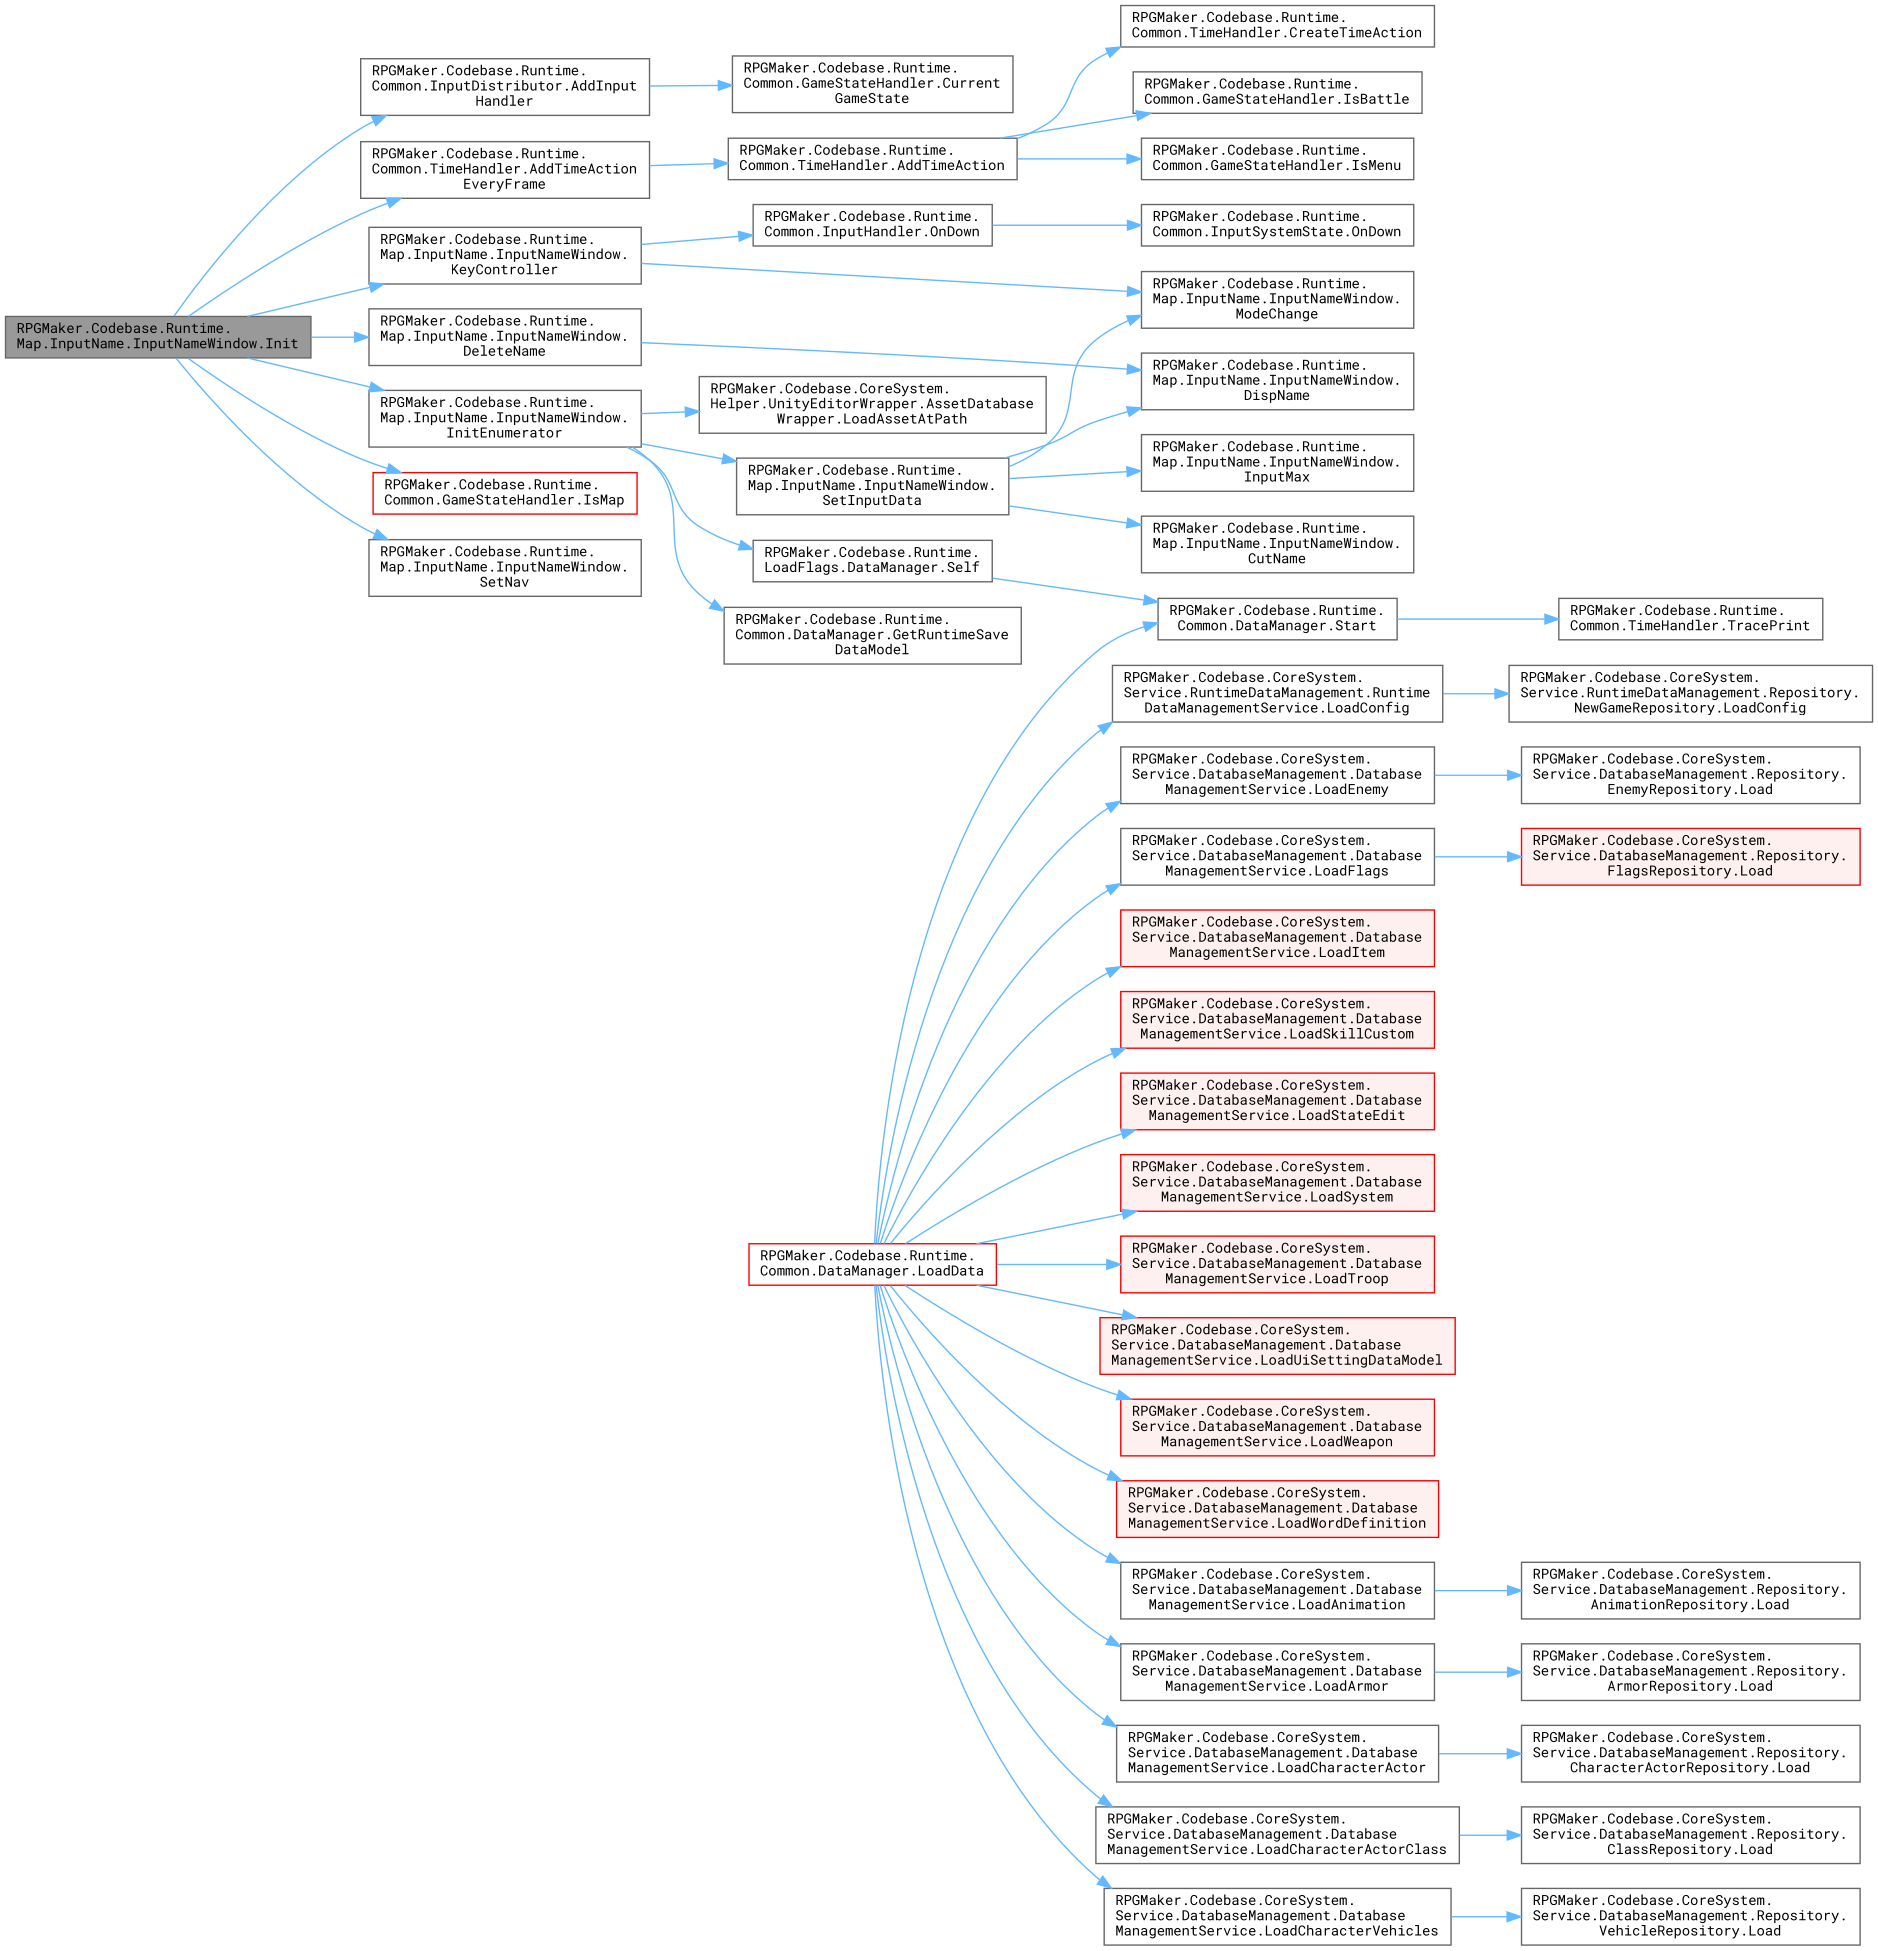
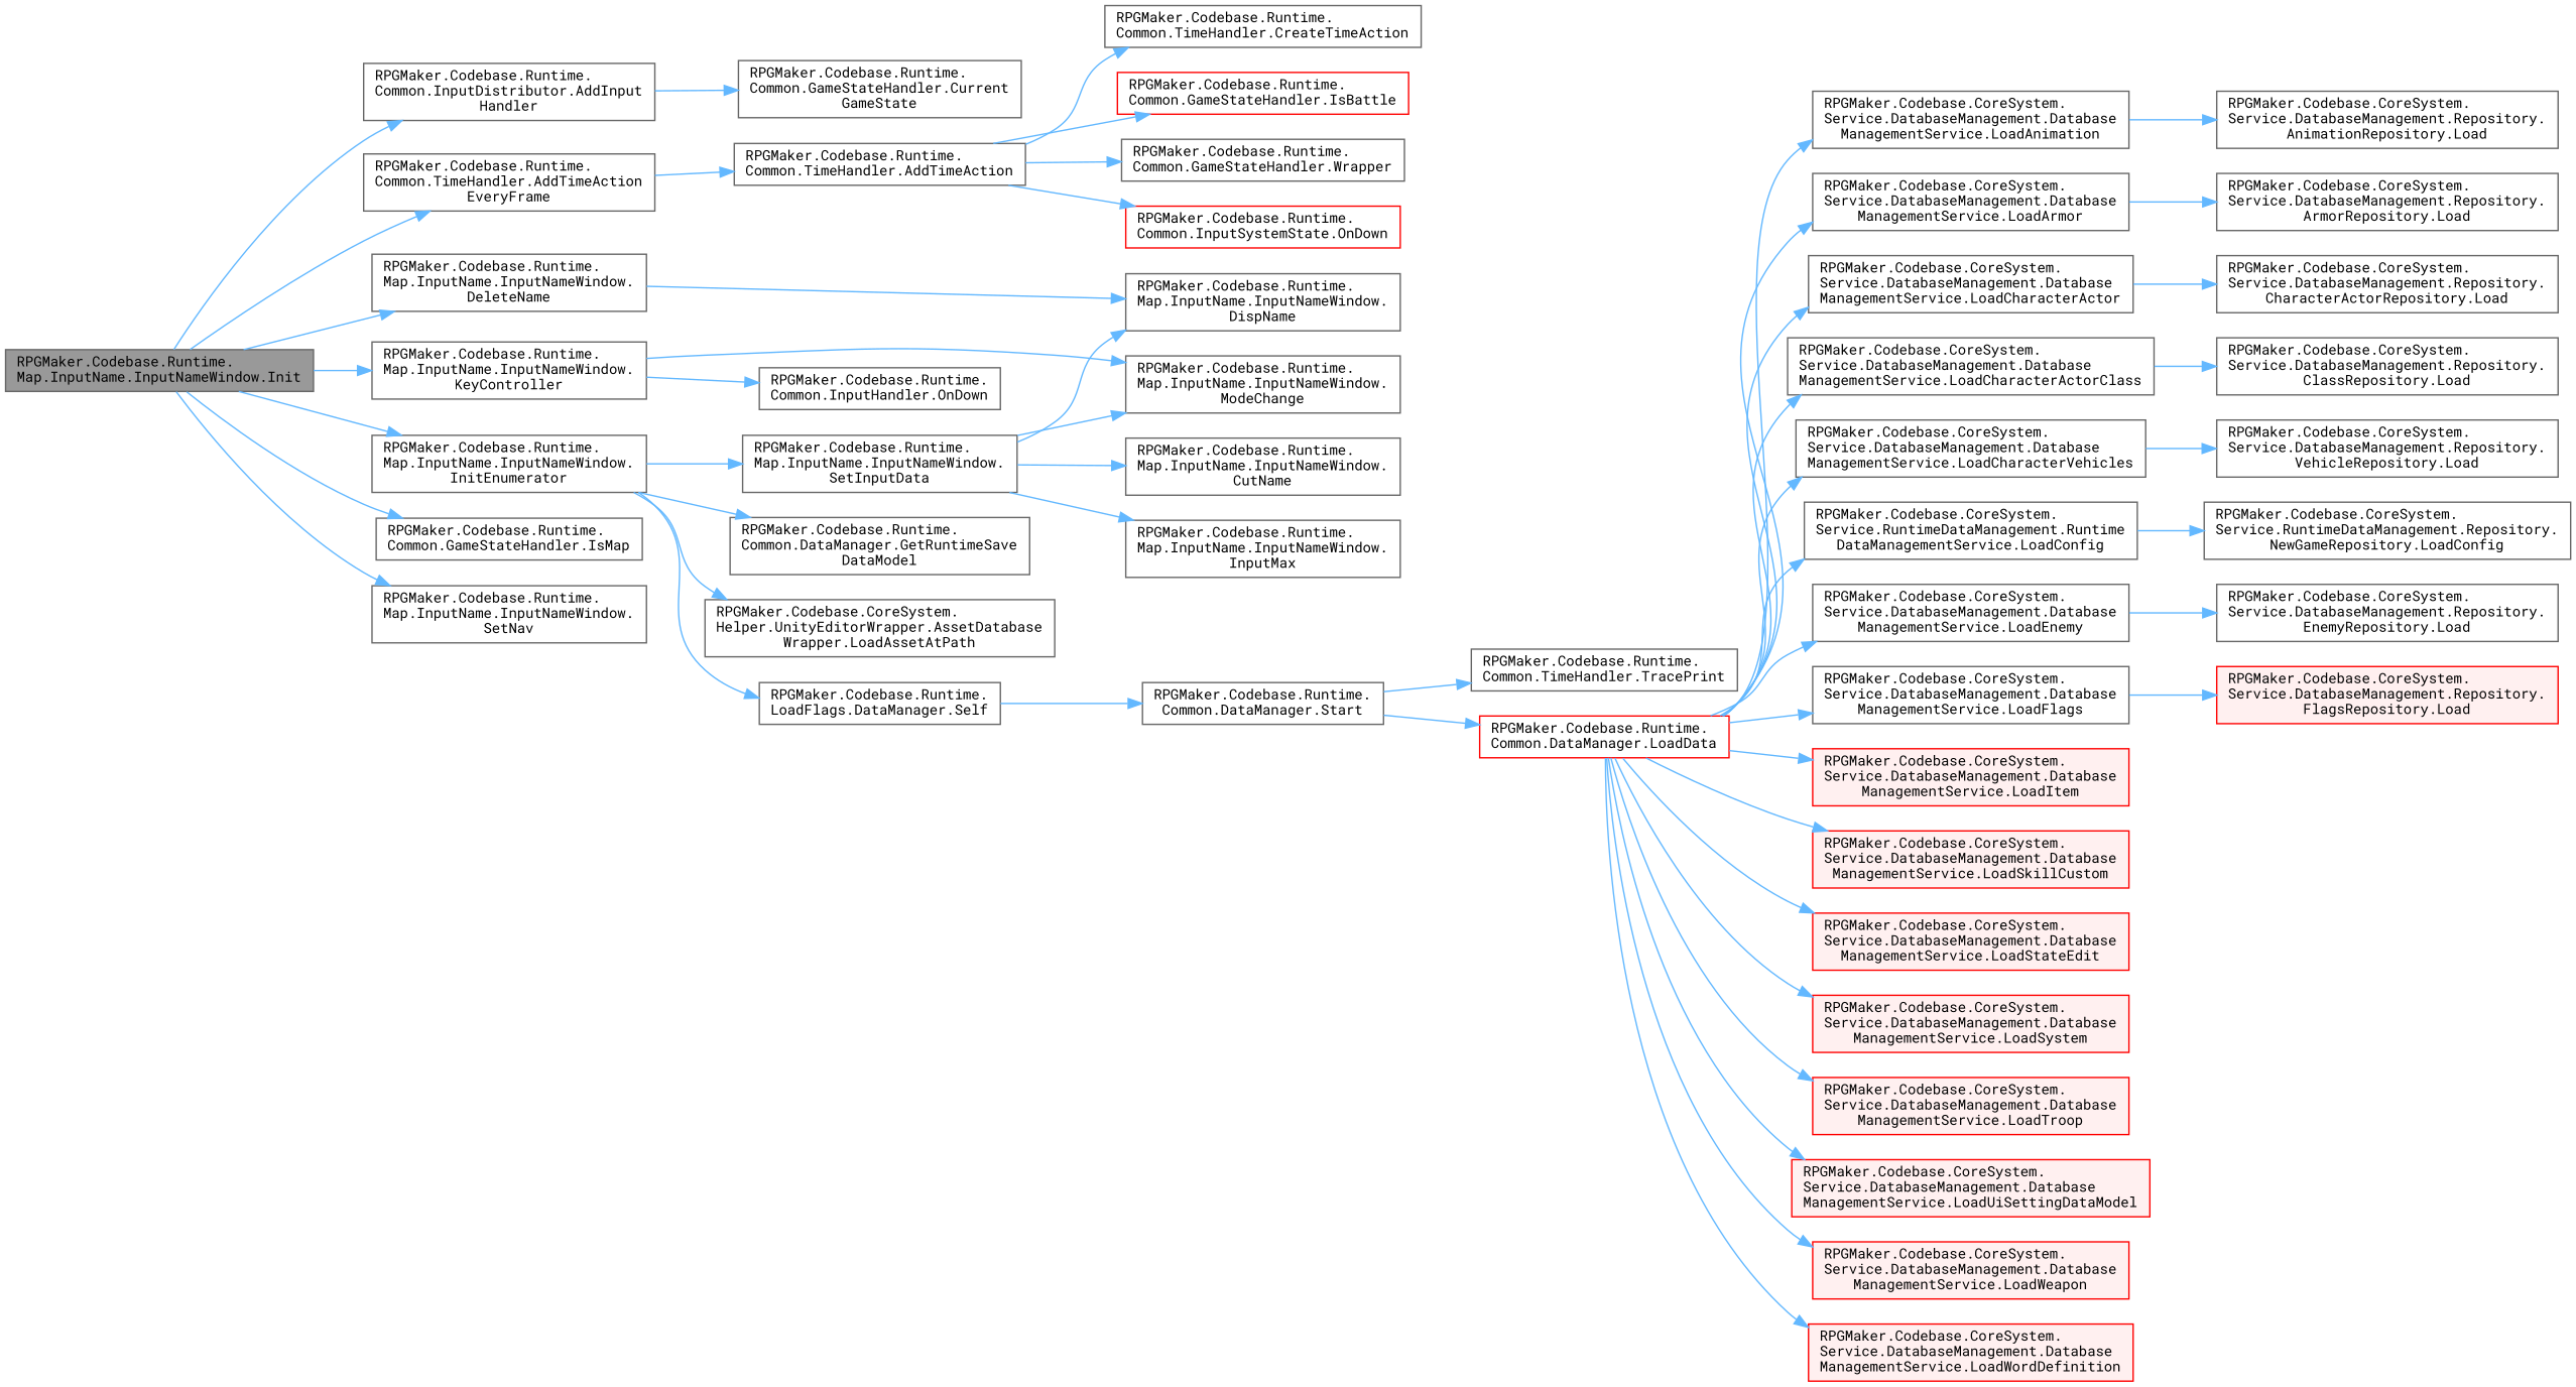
  digraph {
    fontname="Roboto Mono"
    rankdir=LR
    node [color=grey40 fillcolor=white fontname="Roboto Mono" fontsize=10 shape=box style=filled]
    edge [color=steelblue1 fontname="Roboto Mono" fontsize=10 labelfontname=Helvetica labelfontsize=10 style=solid]
    n1 [color=gray40 fillcolor=grey60 fontcolor=black height=0.2 label="RPGMaker.Codebase.Runtime.\lMap.InputName.InputNameWindow.Init" width=0.4]
    n2 [height=0.2 label="RPGMaker.Codebase.Runtime.\lCommon.InputDistributor.AddInput\lHandler" width=0.4]
    n3 [height=0.2 label="RPGMaker.Codebase.Runtime.\lCommon.TimeHandler.AddTimeAction\lEveryFrame" width=0.4]
    n4 [height=0.2 label="RPGMaker.Codebase.Runtime.\lMap.InputName.InputNameWindow.\lDeleteName" width=0.4]
    n5 [height=0.2 label="RPGMaker.Codebase.Runtime.\lMap.InputName.InputNameWindow.\lInitEnumerator" width=0.4]
-   n6 [color=red height=0.2 label="RPGMaker.Codebase.Runtime.\lCommon.GameStateHandler.IsMap" width=0.4]
+   n6 [height=0.2 label="RPGMaker.Codebase.Runtime.\lCommon.GameStateHandler.IsMap" width=0.4]
    n7 [height=0.2 label="RPGMaker.Codebase.Runtime.\lMap.InputName.InputNameWindow.\lKeyController" width=0.4]
    n8 [height=0.2 label="RPGMaker.Codebase.Runtime.\lMap.InputName.InputNameWindow.\lSetNav" width=0.4]
    n9 [height=0.2 label="RPGMaker.Codebase.Runtime.\lCommon.GameStateHandler.Current\lGameState" width=0.4]
    n10 [height=0.2 label="RPGMaker.Codebase.Runtime.\lCommon.TimeHandler.AddTimeAction" width=0.4]
    n11 [height=0.2 label="RPGMaker.Codebase.Runtime.\lMap.InputName.InputNameWindow.\lDispName" width=0.4]
    n12 [height=0.2 label="RPGMaker.Codebase.Runtime.\lCommon.DataManager.GetRuntimeSave\lDataModel" width=0.4]
    n13 [height=0.2 label="RPGMaker.Codebase.CoreSystem.\lHelper.UnityEditorWrapper.AssetDatabase\lWrapper.LoadAssetAtPath" width=0.4]
    n14 [height=0.2 label="RPGMaker.Codebase.Runtime.\lLoadFlags.DataManager.Self" width=0.4]
    n15 [height=0.2 label="RPGMaker.Codebase.Runtime.\lMap.InputName.InputNameWindow.\lSetInputData" width=0.4]
    n16 [height=0.2 label="RPGMaker.Codebase.Runtime.\lMap.InputName.InputNameWindow.\lModeChange" width=0.4]
    n17 [height=0.2 label="RPGMaker.Codebase.Runtime.\lCommon.InputHandler.OnDown" width=0.4]
    n18 [height=0.2 label="RPGMaker.Codebase.Runtime.\lCommon.TimeHandler.CreateTimeAction" width=0.4]
-   n19 [height=0.2 label="RPGMaker.Codebase.Runtime.\lCommon.GameStateHandler.IsBattle" width=0.4]
-   n20 [height=0.2 label="RPGMaker.Codebase.Runtime.\lCommon.GameStateHandler.IsMenu" width=0.4]
+   n19 [color=red height=0.2 label="RPGMaker.Codebase.Runtime.\lCommon.GameStateHandler.IsBattle" width=0.4]
+   n20 [height=0.2 label="RPGMaker.Codebase.Runtime.\lCommon.GameStateHandler.Wrapper" width=0.4]
    n21 [height=0.2 label="RPGMaker.Codebase.Runtime.\lCommon.TimeHandler.TracePrint" width=0.4]
    n22 [height=0.2 label="RPGMaker.Codebase.Runtime.\lCommon.DataManager.Start" width=0.4]
    n23 [height=0.2 label="RPGMaker.Codebase.Runtime.\lMap.InputName.InputNameWindow.\lCutName" width=0.4]
    n24 [height=0.2 label="RPGMaker.Codebase.Runtime.\lMap.InputName.InputNameWindow.\lInputMax" width=0.4]
    n25 [color=red height=0.2 label="RPGMaker.Codebase.Runtime.\lCommon.DataManager.LoadData" width=0.4]
    n26 [height=0.2 label="RPGMaker.Codebase.CoreSystem.\lService.DatabaseManagement.Database\lManagementService.LoadAnimation" width=0.4]
    n27 [height=0.2 label="RPGMaker.Codebase.CoreSystem.\lService.DatabaseManagement.Database\lManagementService.LoadArmor" width=0.4]
    n28 [height=0.2 label="RPGMaker.Codebase.CoreSystem.\lService.DatabaseManagement.Database\lManagementService.LoadCharacterActor" width=0.4]
    n29 [height=0.2 label="RPGMaker.Codebase.CoreSystem.\lService.DatabaseManagement.Database\lManagementService.LoadCharacterActorClass" width=0.4]
    n30 [height=0.2 label="RPGMaker.Codebase.CoreSystem.\lService.DatabaseManagement.Database\lManagementService.LoadCharacterVehicles" width=0.4]
    n31 [height=0.2 label="RPGMaker.Codebase.CoreSystem.\lService.RuntimeDataManagement.Runtime\lDataManagementService.LoadConfig" width=0.4]
    n32 [height=0.2 label="RPGMaker.Codebase.CoreSystem.\lService.DatabaseManagement.Database\lManagementService.LoadEnemy" width=0.4]
    n33 [height=0.2 label="RPGMaker.Codebase.CoreSystem.\lService.DatabaseManagement.Database\lManagementService.LoadFlags" width=0.4]
    n34 [color=red fillcolor="#FFF0F0" height=0.2 label="RPGMaker.Codebase.CoreSystem.\lService.DatabaseManagement.Database\lManagementService.LoadItem" width=0.4]
    n35 [color=red fillcolor="#FFF0F0" height=0.2 label="RPGMaker.Codebase.CoreSystem.\lService.DatabaseManagement.Database\lManagementService.LoadSkillCustom" width=0.4]
    n36 [color=red fillcolor="#FFF0F0" height=0.2 label="RPGMaker.Codebase.CoreSystem.\lService.DatabaseManagement.Database\lManagementService.LoadStateEdit" width=0.4]
    n37 [color=red fillcolor="#FFF0F0" height=0.2 label="RPGMaker.Codebase.CoreSystem.\lService.DatabaseManagement.Database\lManagementService.LoadSystem" width=0.4]
    n38 [color=red fillcolor="#FFF0F0" height=0.2 label="RPGMaker.Codebase.CoreSystem.\lService.DatabaseManagement.Database\lManagementService.LoadTroop" width=0.4]
    n39 [color=red fillcolor="#FFF0F0" height=0.2 label="RPGMaker.Codebase.CoreSystem.\lService.DatabaseManagement.Database\lManagementService.LoadUiSettingDataModel" width=0.4]
    n40 [color=red fillcolor="#FFF0F0" height=0.2 label="RPGMaker.Codebase.CoreSystem.\lService.DatabaseManagement.Database\lManagementService.LoadWeapon" width=0.4]
    n41 [color=red fillcolor="#FFF0F0" height=0.2 label="RPGMaker.Codebase.CoreSystem.\lService.DatabaseManagement.Database\lManagementService.LoadWordDefinition" width=0.4]
    n42 [height=0.2 label="RPGMaker.Codebase.CoreSystem.\lService.DatabaseManagement.Repository.\lAnimationRepository.Load" width=0.4]
    n43 [height=0.2 label="RPGMaker.Codebase.CoreSystem.\lService.DatabaseManagement.Repository.\lArmorRepository.Load" width=0.4]
    n44 [height=0.2 label="RPGMaker.Codebase.CoreSystem.\lService.DatabaseManagement.Repository.\lCharacterActorRepository.Load" width=0.4]
    n45 [height=0.2 label="RPGMaker.Codebase.CoreSystem.\lService.DatabaseManagement.Repository.\lClassRepository.Load" width=0.4]
    n46 [height=0.2 label="RPGMaker.Codebase.CoreSystem.\lService.DatabaseManagement.Repository.\lVehicleRepository.Load" width=0.4]
    n47 [height=0.2 label="RPGMaker.Codebase.CoreSystem.\lService.RuntimeDataManagement.Repository.\lNewGameRepository.LoadConfig" width=0.4]
    n48 [height=0.2 label="RPGMaker.Codebase.CoreSystem.\lService.DatabaseManagement.Repository.\lEnemyRepository.Load" width=0.4]
    n49 [color=red fillcolor="#FFF0F0" height=0.2 label="RPGMaker.Codebase.CoreSystem.\lService.DatabaseManagement.Repository.\lFlagsRepository.Load" width=0.4]
-   n50 [height=0.2 label="RPGMaker.Codebase.Runtime.\lCommon.InputSystemState.OnDown" width=0.4]
+   n50 [color=red height=0.2 label="RPGMaker.Codebase.Runtime.\lCommon.InputSystemState.OnDown" width=0.4]
    n1 -> n2
    n1 -> n3
    n1 -> n4
    n1 -> n5
    n1 -> n6
    n1 -> n7
    n1 -> n8
    n2 -> n9
    n3 -> n10
    n4 -> n11
    n5 -> n12
    n5 -> n13
    n5 -> n14
    n5 -> n15
    n7 -> n16
    n7 -> n17
    n10 -> n18
    n10 -> n19
    n10 -> n20
    n14 -> n22
    n15 -> n11
    n15 -> n16
    n15 -> n23
    n15 -> n24
-   n17 -> n50
+   n10 -> n50
    n22 -> n21
-   n25 -> n22
+   n22 -> n25
    n25 -> n26
    n25 -> n27
    n25 -> n28
    n25 -> n29
    n25 -> n30
    n25 -> n31
    n25 -> n32
    n25 -> n33
    n25 -> n34
    n25 -> n35
    n25 -> n36
    n25 -> n37
    n25 -> n38
    n25 -> n39
    n25 -> n40
    n25 -> n41
    n26 -> n42
    n27 -> n43
    n28 -> n44
    n29 -> n45
    n30 -> n46
    n31 -> n47
    n32 -> n48
    n33 -> n49
  }
